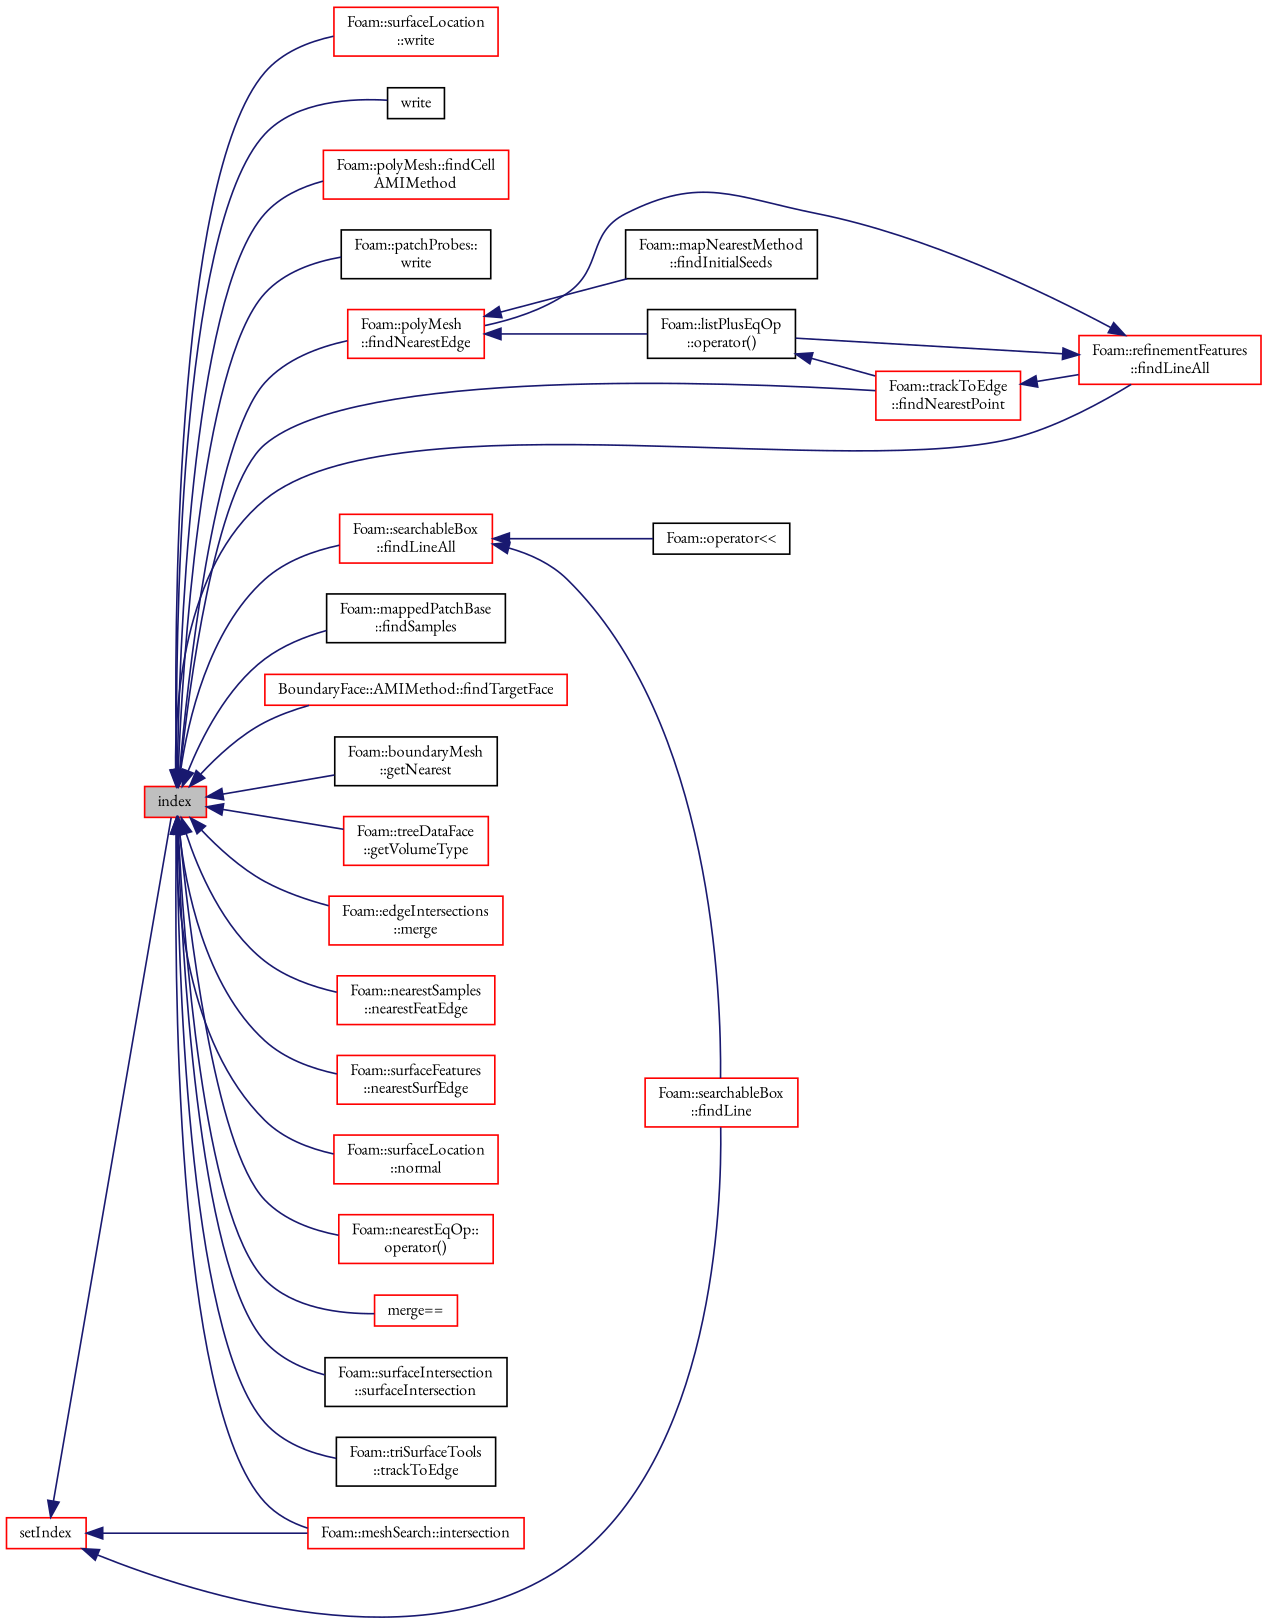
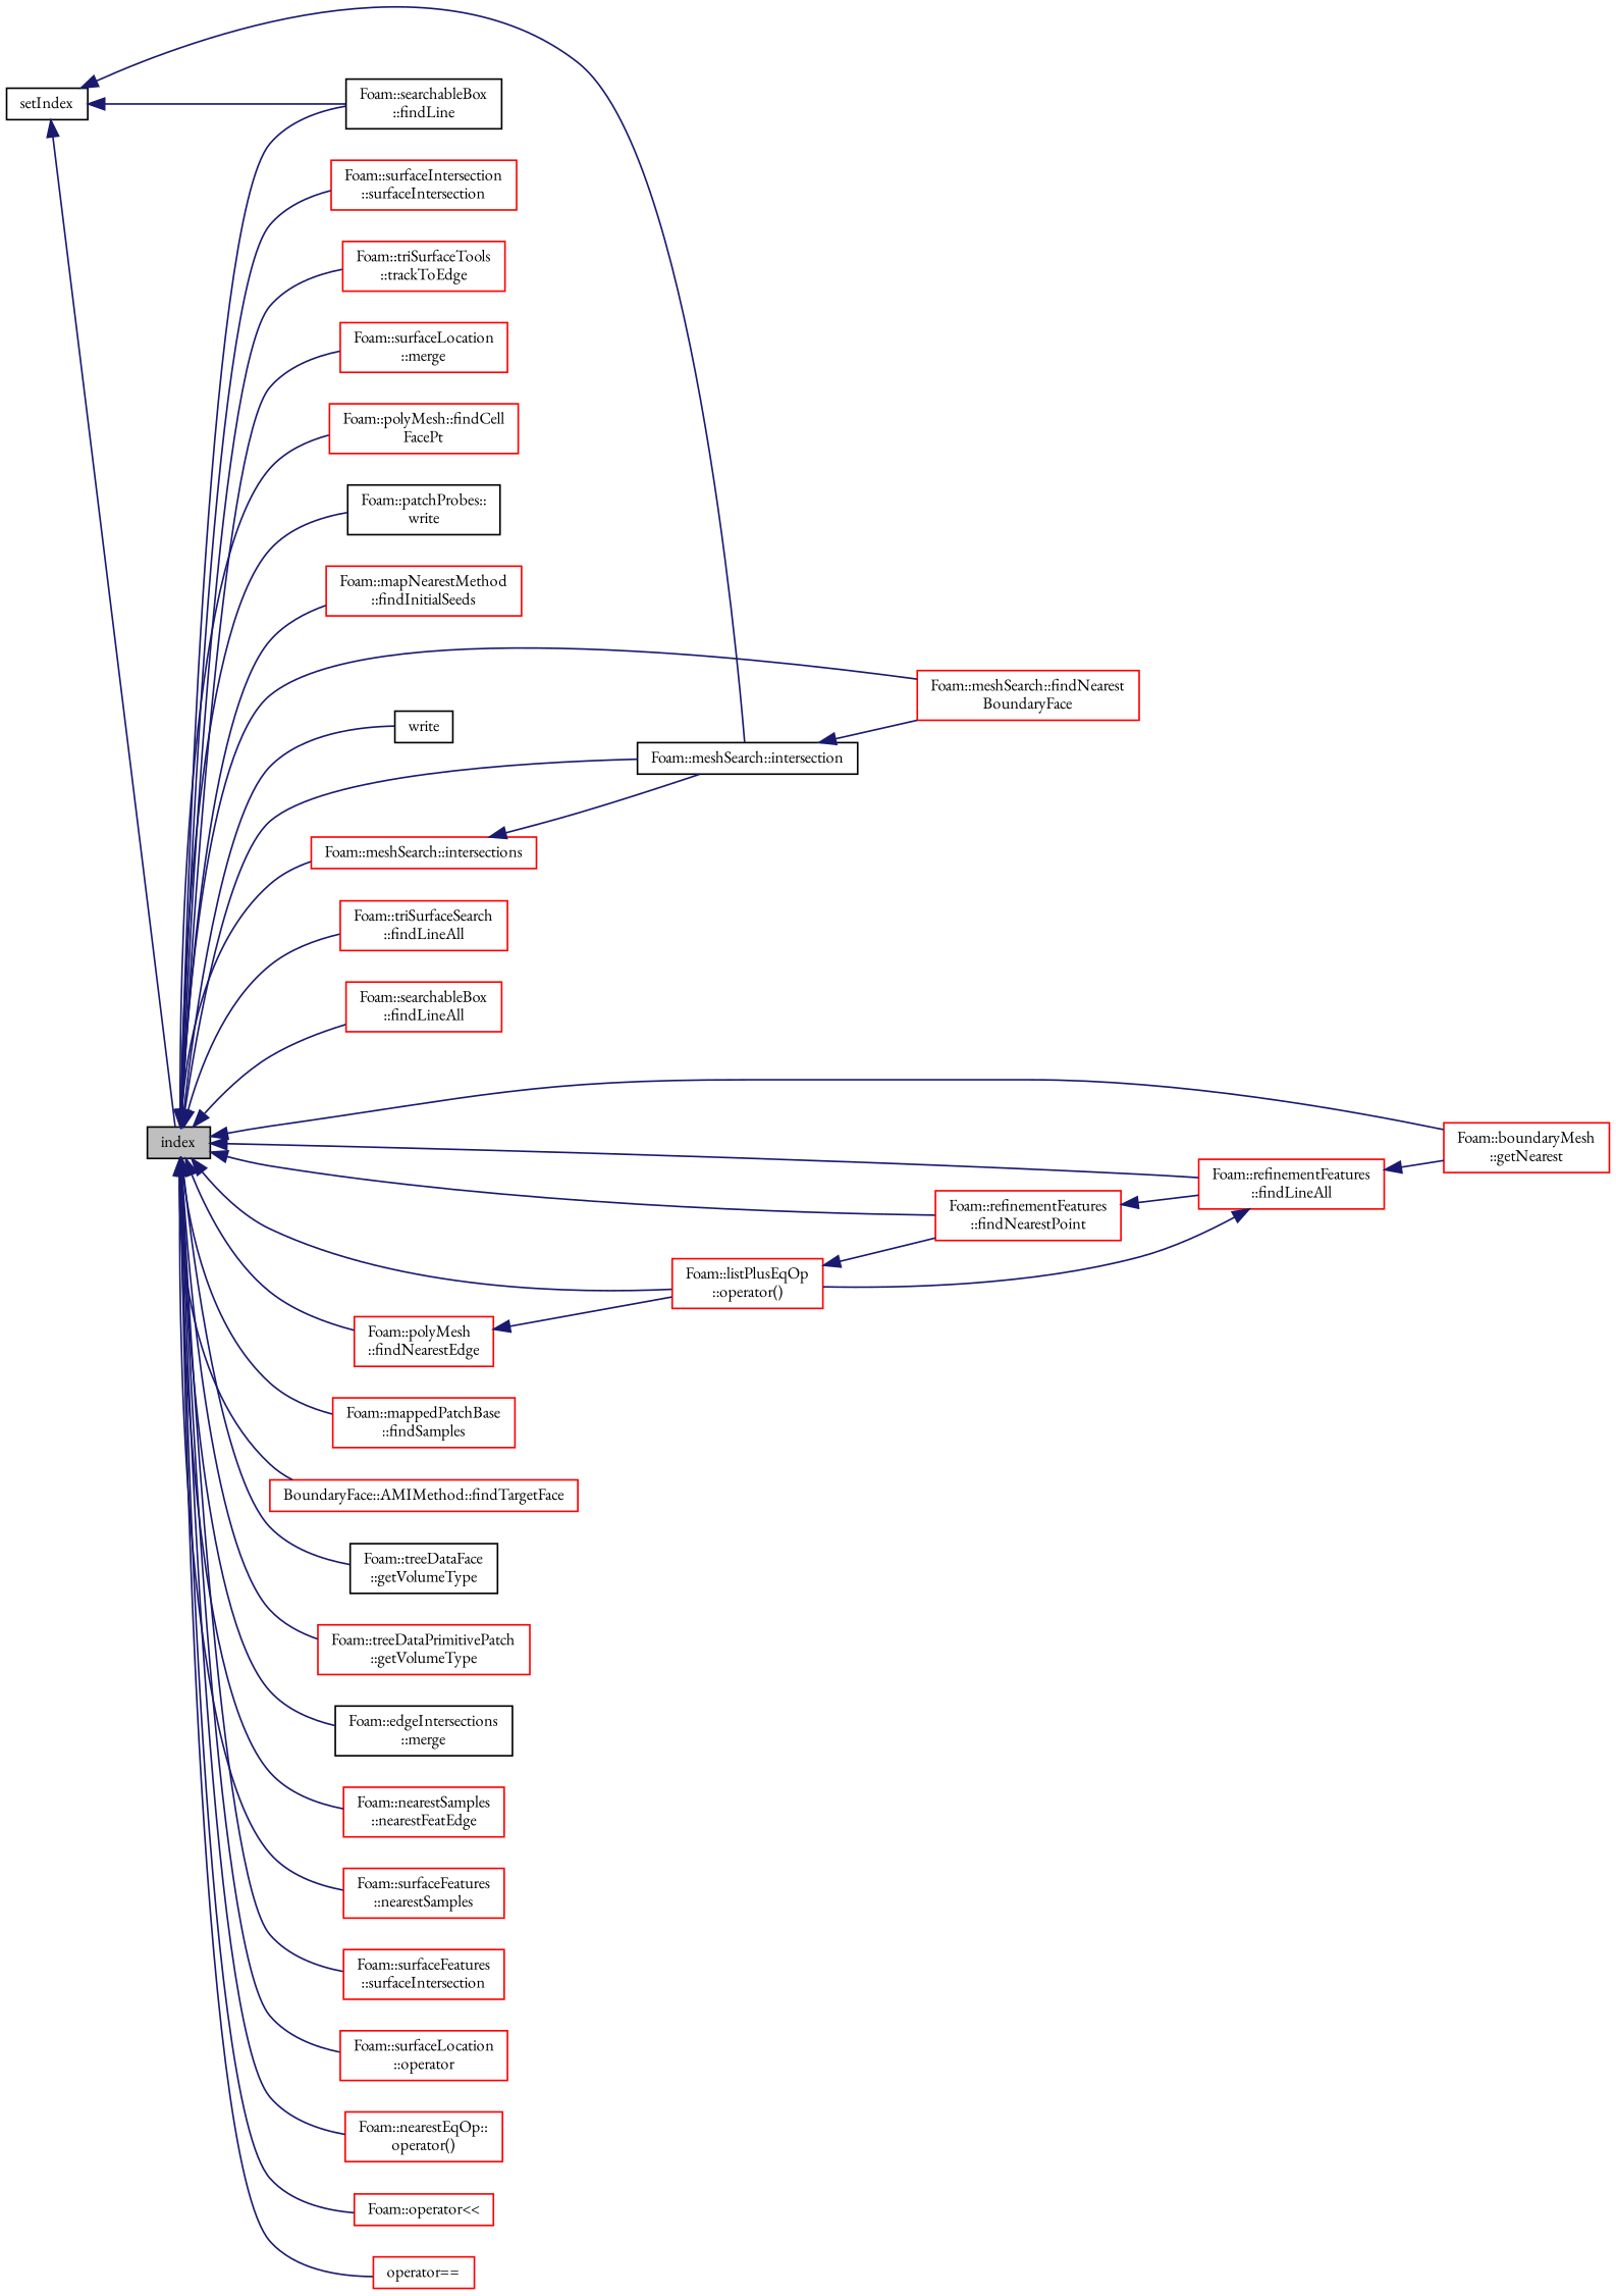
  digraph {
    fontname="EB Garamond"
    rankdir=LR
    node [color=red fontname="EB Garamond" fontsize=10 shape=record]
    edge [color=midnightblue dir=back fontname="EB Garamond" fontsize=10 labelfontname=Helvetica labelfontsize=10 style=solid]
-   n1 [fillcolor=grey75 fontcolor=black height=0.2 label=index style=filled width=0.4]
-   n2 [height=0.2 label="Foam::polyMesh::findCell\lAMIMethod" width=0.4]
+   n1 [color=black fillcolor=grey75 fontcolor=black height=0.2 label=index style=filled width=0.4]
+   n2 [height=0.2 label="Foam::polyMesh::findCell\lFacePt" width=0.4]
    n3 [color=black height=0.2 label="Foam::patchProbes::\lwrite" width=0.4]
-   n4 [color=black height=0.2 label="Foam::mapNearestMethod\l::findInitialSeeds" width=0.4]
-   n5 [height=0.2 label="Foam::searchableBox\l::findLine" width=0.4]
+   n4 [height=0.2 label="Foam::mapNearestMethod\l::findInitialSeeds" width=0.4]
+   n5 [color=black height=0.2 label="Foam::searchableBox\l::findLine" width=0.4]
+   n6 [height=0.2 label="Foam::triSurfaceSearch\l::findLineAll" width=0.4]
    n7 [height=0.2 label="Foam::searchableBox\l::findLineAll" width=0.4]
+   n8 [height=0.2 label="Foam::meshSearch::findNearest\lBoundaryFace" width=0.4]
    n9 [height=0.2 label="Foam::polyMesh\l::findNearestEdge" width=0.4]
-   n10 [color=black height=0.2 label="Foam::listPlusEqOp\l::operator()" width=0.4]
-   n11 [height=0.2 label="Foam::trackToEdge\l::findNearestPoint" width=0.4]
+   n10 [height=0.2 label="Foam::listPlusEqOp\l::operator()" width=0.4]
+   n11 [height=0.2 label="Foam::refinementFeatures\l::findNearestPoint" width=0.4]
    n12 [height=0.2 label="Foam::refinementFeatures\l::findLineAll" width=0.4]
-   n13 [color=black height=0.2 label="Foam::mappedPatchBase\l::findSamples" width=0.4]
+   n13 [height=0.2 label="Foam::mappedPatchBase\l::findSamples" width=0.4]
    n14 [height=0.2 label="BoundaryFace::AMIMethod::findTargetFace" width=0.4]
-   n15 [color=black height=0.2 label="Foam::boundaryMesh\l::getNearest" width=0.4]
-   n16 [height=0.2 label="Foam::treeDataFace\l::getVolumeType" width=0.4]
-   n18 [height=0.2 label="Foam::meshSearch::intersection" width=0.4]
-   n20 [height=0.2 label="Foam::edgeIntersections\l::merge" width=0.4]
+   n15 [height=0.2 label="Foam::boundaryMesh\l::getNearest" width=0.4]
+   n16 [color=black height=0.2 label="Foam::treeDataFace\l::getVolumeType" width=0.4]
+   n17 [height=0.2 label="Foam::treeDataPrimitivePatch\l::getVolumeType" width=0.4]
+   n18 [color=black height=0.2 label="Foam::meshSearch::intersection" width=0.4]
+   n19 [height=0.2 label="Foam::meshSearch::intersections" width=0.4]
+   n20 [color=black height=0.2 label="Foam::edgeIntersections\l::merge" width=0.4]
    n21 [height=0.2 label="Foam::nearestSamples\l::nearestFeatEdge" width=0.4]
-   n23 [height=0.2 label="Foam::surfaceFeatures\l::nearestSurfEdge" width=0.4]
-   n24 [height=0.2 label="Foam::surfaceLocation\l::normal" width=0.4]
+   n22 [height=0.2 label="Foam::surfaceFeatures\l::nearestSamples" width=0.4]
+   n23 [height=0.2 label="Foam::surfaceFeatures\l::surfaceIntersection" width=0.4]
+   n24 [height=0.2 label="Foam::surfaceLocation\l::operator" width=0.4]
    n25 [height=0.2 label="Foam::nearestEqOp::\loperator()" width=0.4]
-   n26 [color=black height=0.2 label="Foam::operator\<\<" width=0.4]
-   n27 [height=0.2 label="merge==" width=0.4]
-   n28 [color=black height=0.2 label="Foam::surfaceIntersection\l::surfaceIntersection" width=0.4]
-   n29 [color=black height=0.2 label="Foam::triSurfaceTools\l::trackToEdge" width=0.4]
-   n30 [height=0.2 label="Foam::surfaceLocation\l::write" width=0.4]
+   n26 [height=0.2 label="Foam::operator\<\<" width=0.4]
+   n27 [height=0.2 label="operator==" width=0.4]
+   n28 [height=0.2 label="Foam::surfaceIntersection\l::surfaceIntersection" width=0.4]
+   n29 [height=0.2 label="Foam::triSurfaceTools\l::trackToEdge" width=0.4]
+   n30 [height=0.2 label="Foam::surfaceLocation\l::merge" width=0.4]
    n31 [color=black height=0.2 label=write width=0.4]
-   n32 [height=0.2 label=setIndex width=0.4]
+   n32 [color=black height=0.2 label=setIndex width=0.4]
    n1 -> n2
    n1 -> n3
-   n9 -> n4
-   n7 -> n5
+   n1 -> n4
+   n1 -> n5
+   n1 -> n6
    n1 -> n7
+   n1 -> n8
    n1 -> n9
+   n1 -> n10
    n1 -> n11
    n1 -> n12
    n1 -> n13
    n1 -> n14
    n1 -> n15
    n1 -> n16
+   n1 -> n17
    n1 -> n18
+   n1 -> n19
    n1 -> n20
    n1 -> n21
+   n1 -> n22
    n1 -> n23
    n1 -> n24
    n1 -> n25
-   n7 -> n26
+   n1 -> n26
    n1 -> n27
    n1 -> n28
    n1 -> n29
    n1 -> n30
    n1 -> n31
    n9 -> n10
    n10 -> n11
    n11 -> n12
-   n12 -> n9
+   n12 -> n15
    n12 -> n10
+   n18 -> n8
+   n19 -> n18
    n32 -> n1
    n32 -> n5
    n32 -> n18
  }
